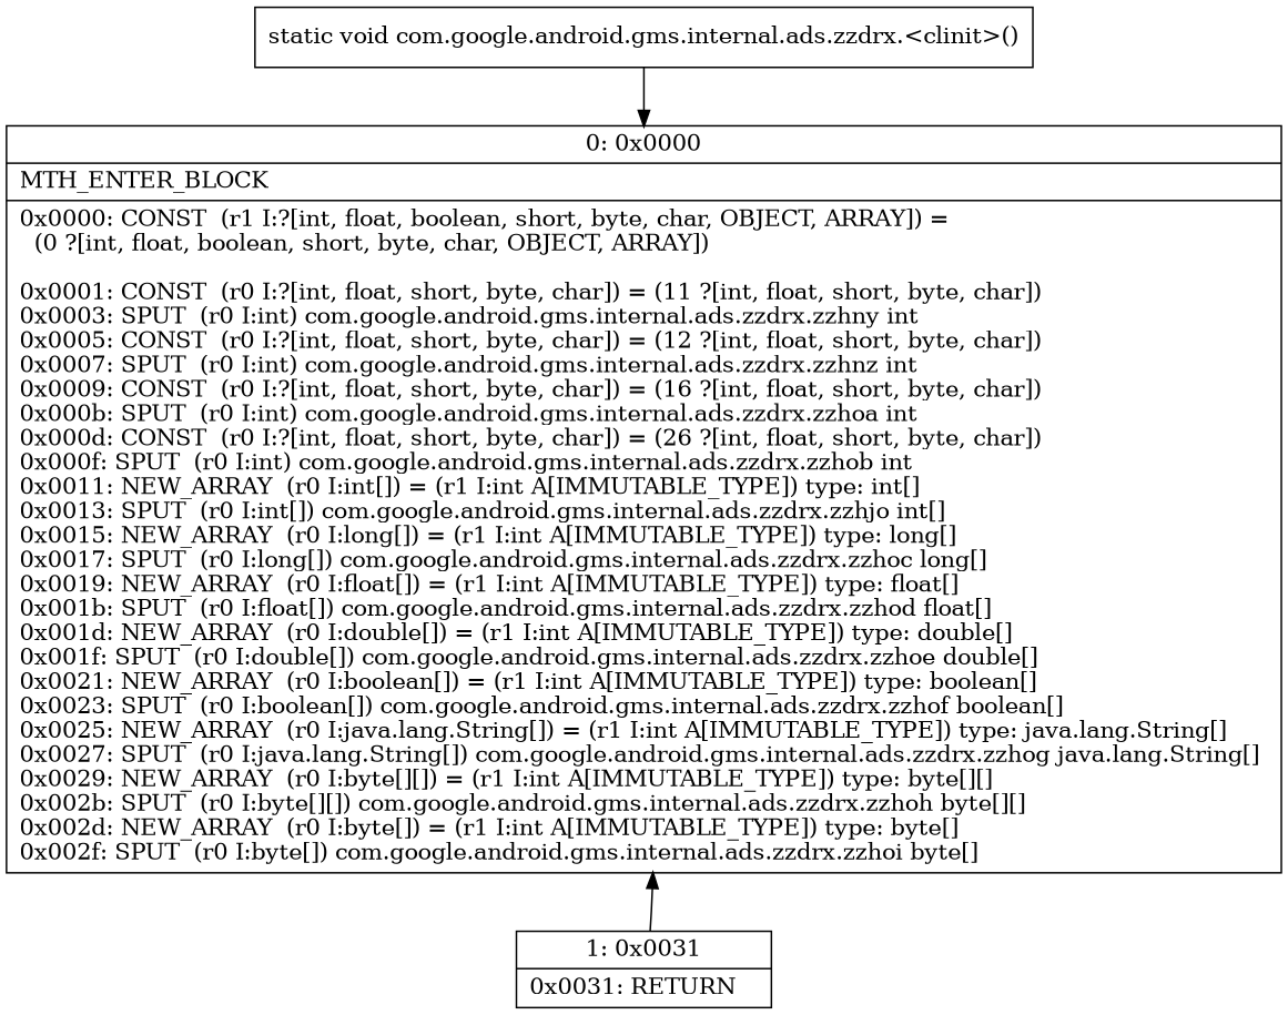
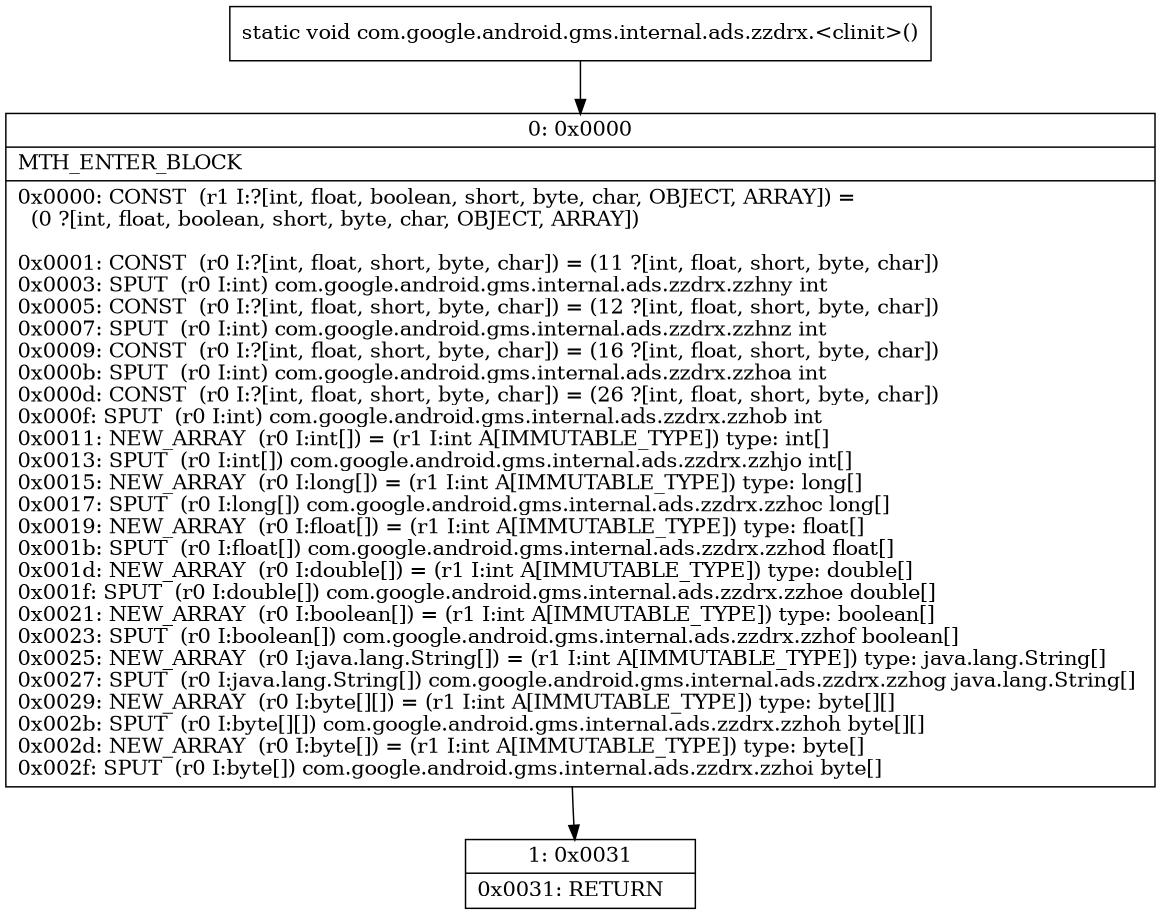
  digraph {
    node [shape=record]
    n1 [label="{0\:\ 0x0000|MTH_ENTER_BLOCK\l|0x0000: CONST  (r1 I:?[int, float, boolean, short, byte, char, OBJECT, ARRAY]) = \l  (0 ?[int, float, boolean, short, byte, char, OBJECT, ARRAY])\l \l0x0001: CONST  (r0 I:?[int, float, short, byte, char]) = (11 ?[int, float, short, byte, char]) \l0x0003: SPUT  (r0 I:int) com.google.android.gms.internal.ads.zzdrx.zzhny int \l0x0005: CONST  (r0 I:?[int, float, short, byte, char]) = (12 ?[int, float, short, byte, char]) \l0x0007: SPUT  (r0 I:int) com.google.android.gms.internal.ads.zzdrx.zzhnz int \l0x0009: CONST  (r0 I:?[int, float, short, byte, char]) = (16 ?[int, float, short, byte, char]) \l0x000b: SPUT  (r0 I:int) com.google.android.gms.internal.ads.zzdrx.zzhoa int \l0x000d: CONST  (r0 I:?[int, float, short, byte, char]) = (26 ?[int, float, short, byte, char]) \l0x000f: SPUT  (r0 I:int) com.google.android.gms.internal.ads.zzdrx.zzhob int \l0x0011: NEW_ARRAY  (r0 I:int[]) = (r1 I:int A[IMMUTABLE_TYPE]) type: int[] \l0x0013: SPUT  (r0 I:int[]) com.google.android.gms.internal.ads.zzdrx.zzhjo int[] \l0x0015: NEW_ARRAY  (r0 I:long[]) = (r1 I:int A[IMMUTABLE_TYPE]) type: long[] \l0x0017: SPUT  (r0 I:long[]) com.google.android.gms.internal.ads.zzdrx.zzhoc long[] \l0x0019: NEW_ARRAY  (r0 I:float[]) = (r1 I:int A[IMMUTABLE_TYPE]) type: float[] \l0x001b: SPUT  (r0 I:float[]) com.google.android.gms.internal.ads.zzdrx.zzhod float[] \l0x001d: NEW_ARRAY  (r0 I:double[]) = (r1 I:int A[IMMUTABLE_TYPE]) type: double[] \l0x001f: SPUT  (r0 I:double[]) com.google.android.gms.internal.ads.zzdrx.zzhoe double[] \l0x0021: NEW_ARRAY  (r0 I:boolean[]) = (r1 I:int A[IMMUTABLE_TYPE]) type: boolean[] \l0x0023: SPUT  (r0 I:boolean[]) com.google.android.gms.internal.ads.zzdrx.zzhof boolean[] \l0x0025: NEW_ARRAY  (r0 I:java.lang.String[]) = (r1 I:int A[IMMUTABLE_TYPE]) type: java.lang.String[] \l0x0027: SPUT  (r0 I:java.lang.String[]) com.google.android.gms.internal.ads.zzdrx.zzhog java.lang.String[] \l0x0029: NEW_ARRAY  (r0 I:byte[][]) = (r1 I:int A[IMMUTABLE_TYPE]) type: byte[][] \l0x002b: SPUT  (r0 I:byte[][]) com.google.android.gms.internal.ads.zzdrx.zzhoh byte[][] \l0x002d: NEW_ARRAY  (r0 I:byte[]) = (r1 I:int A[IMMUTABLE_TYPE]) type: byte[] \l0x002f: SPUT  (r0 I:byte[]) com.google.android.gms.internal.ads.zzdrx.zzhoi byte[] \l}"]
    n2 [label="{1\:\ 0x0031|0x0031: RETURN   \l}"]
    n3 [label="{static void com.google.android.gms.internal.ads.zzdrx.\<clinit\>() }"]
-   n2 -> n1
+   n1 -> n2
    n3 -> n1
  }
